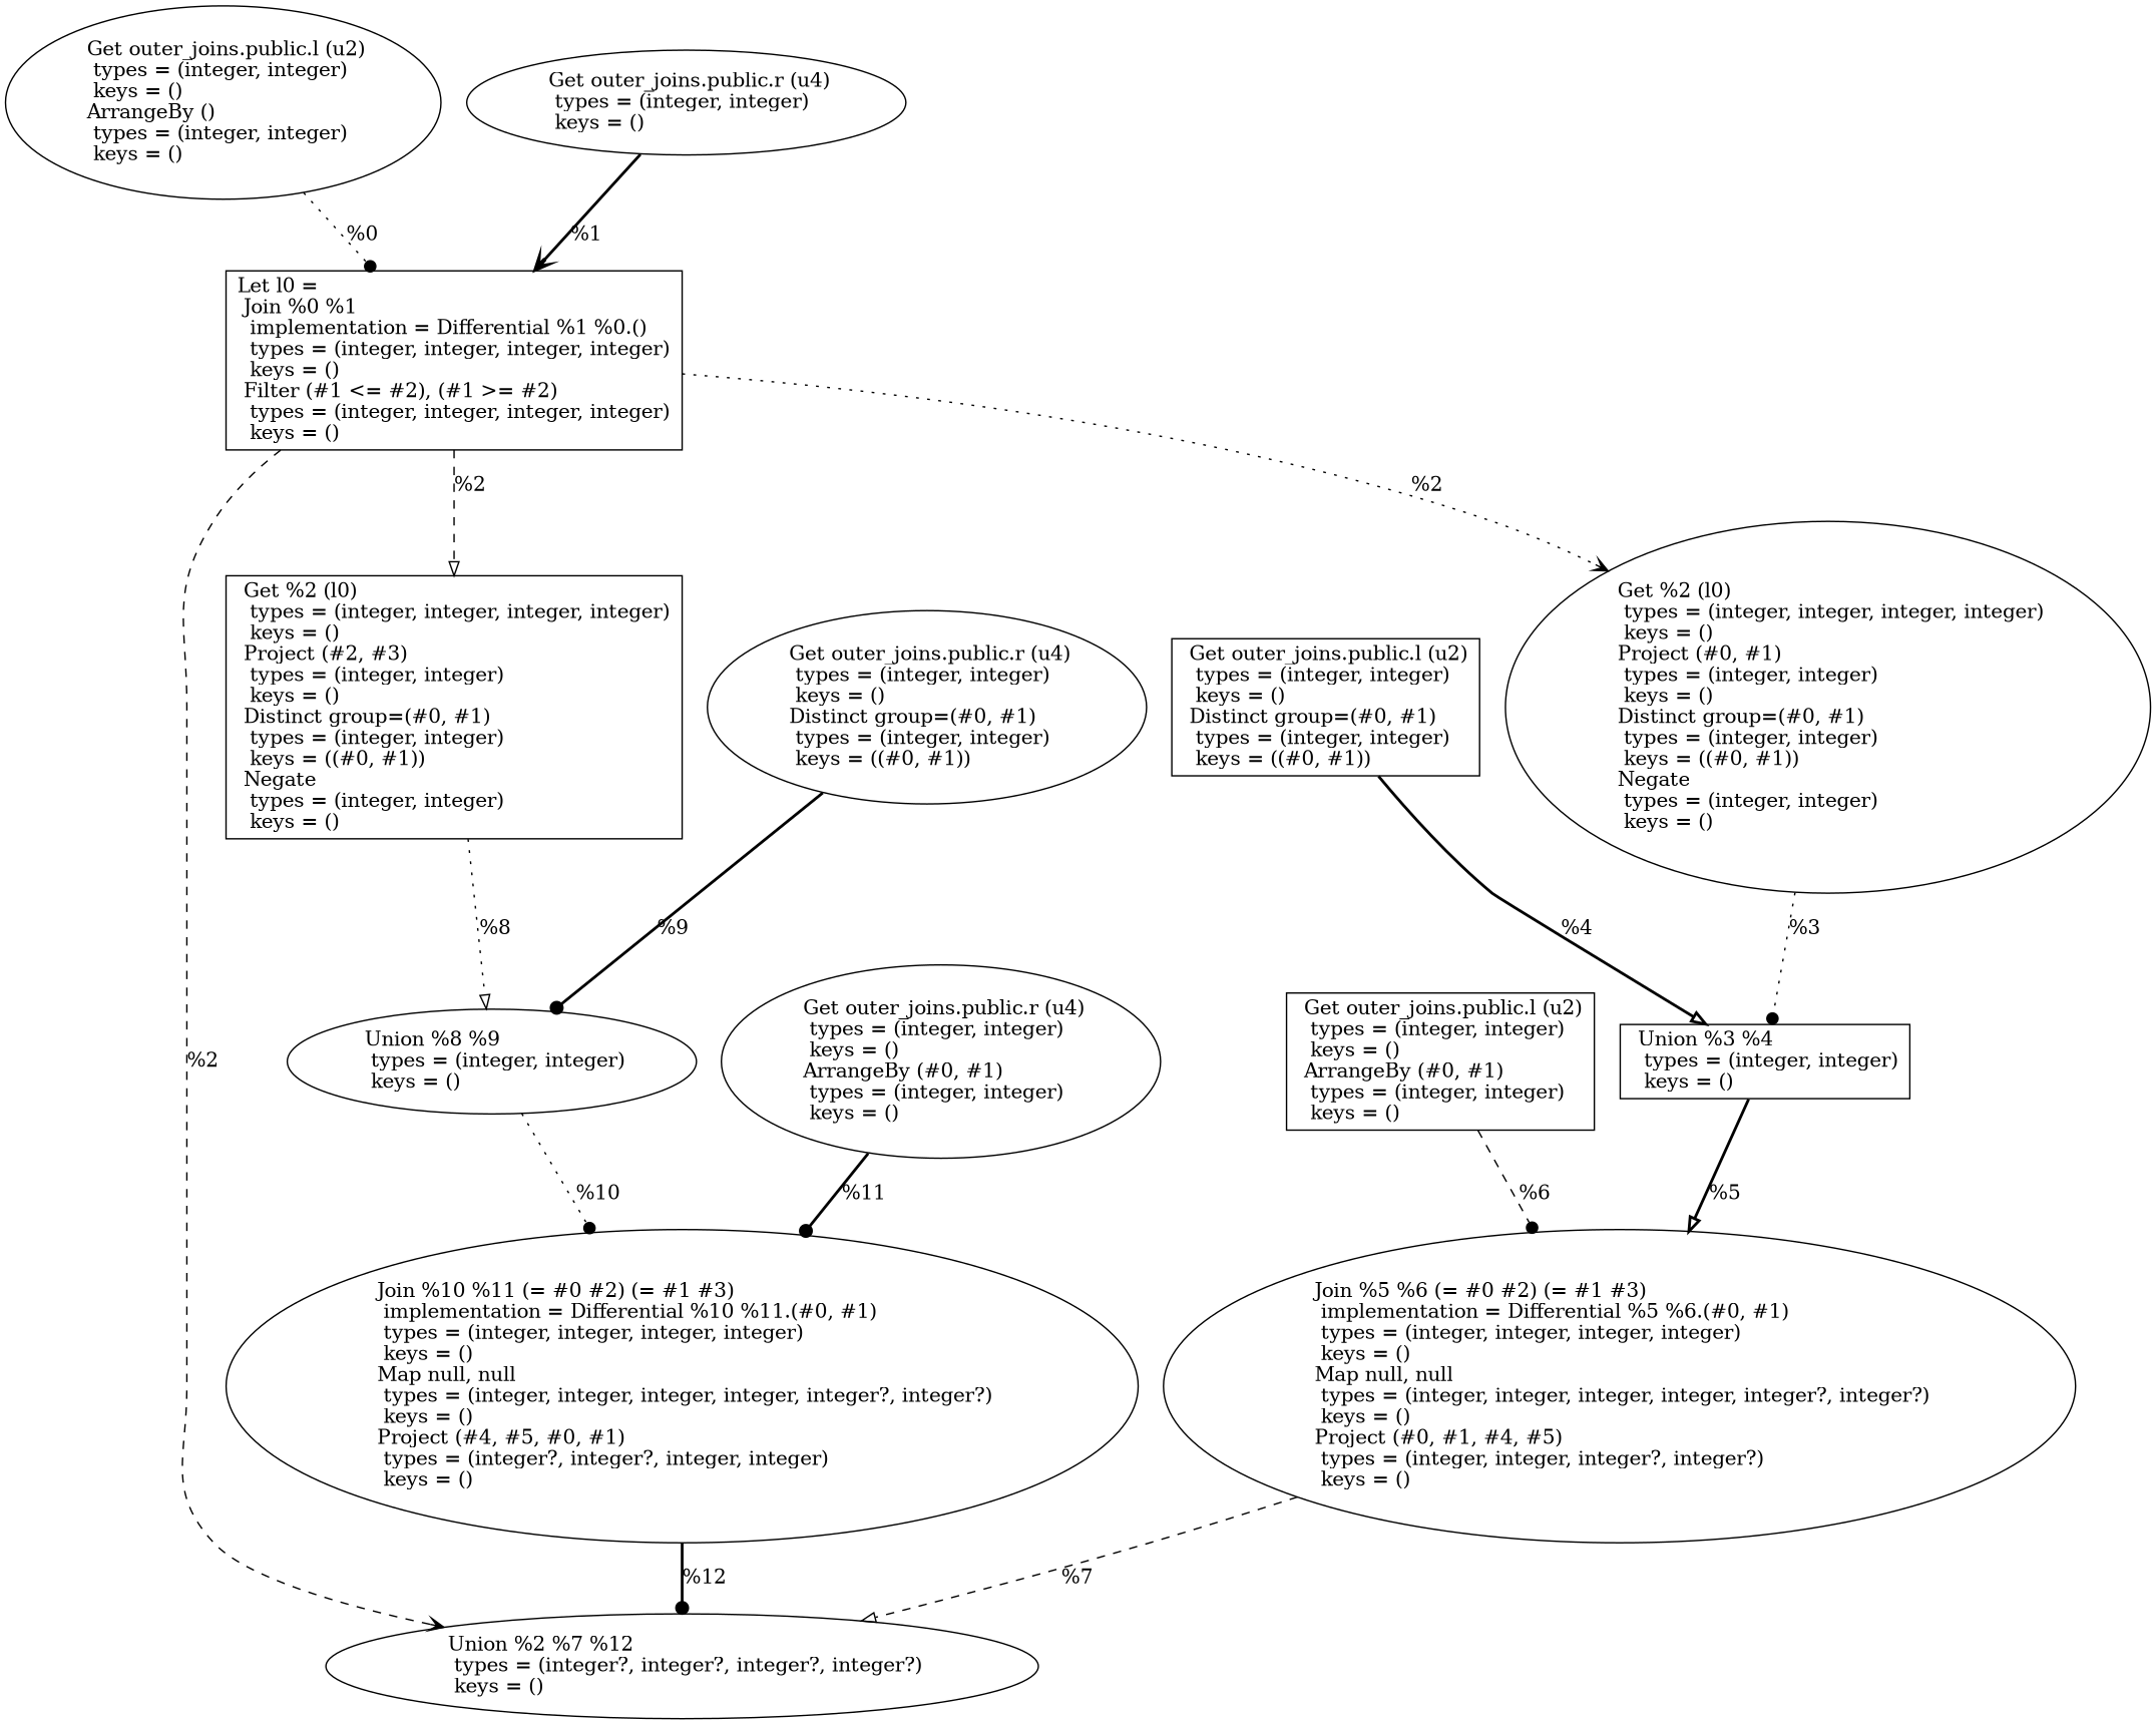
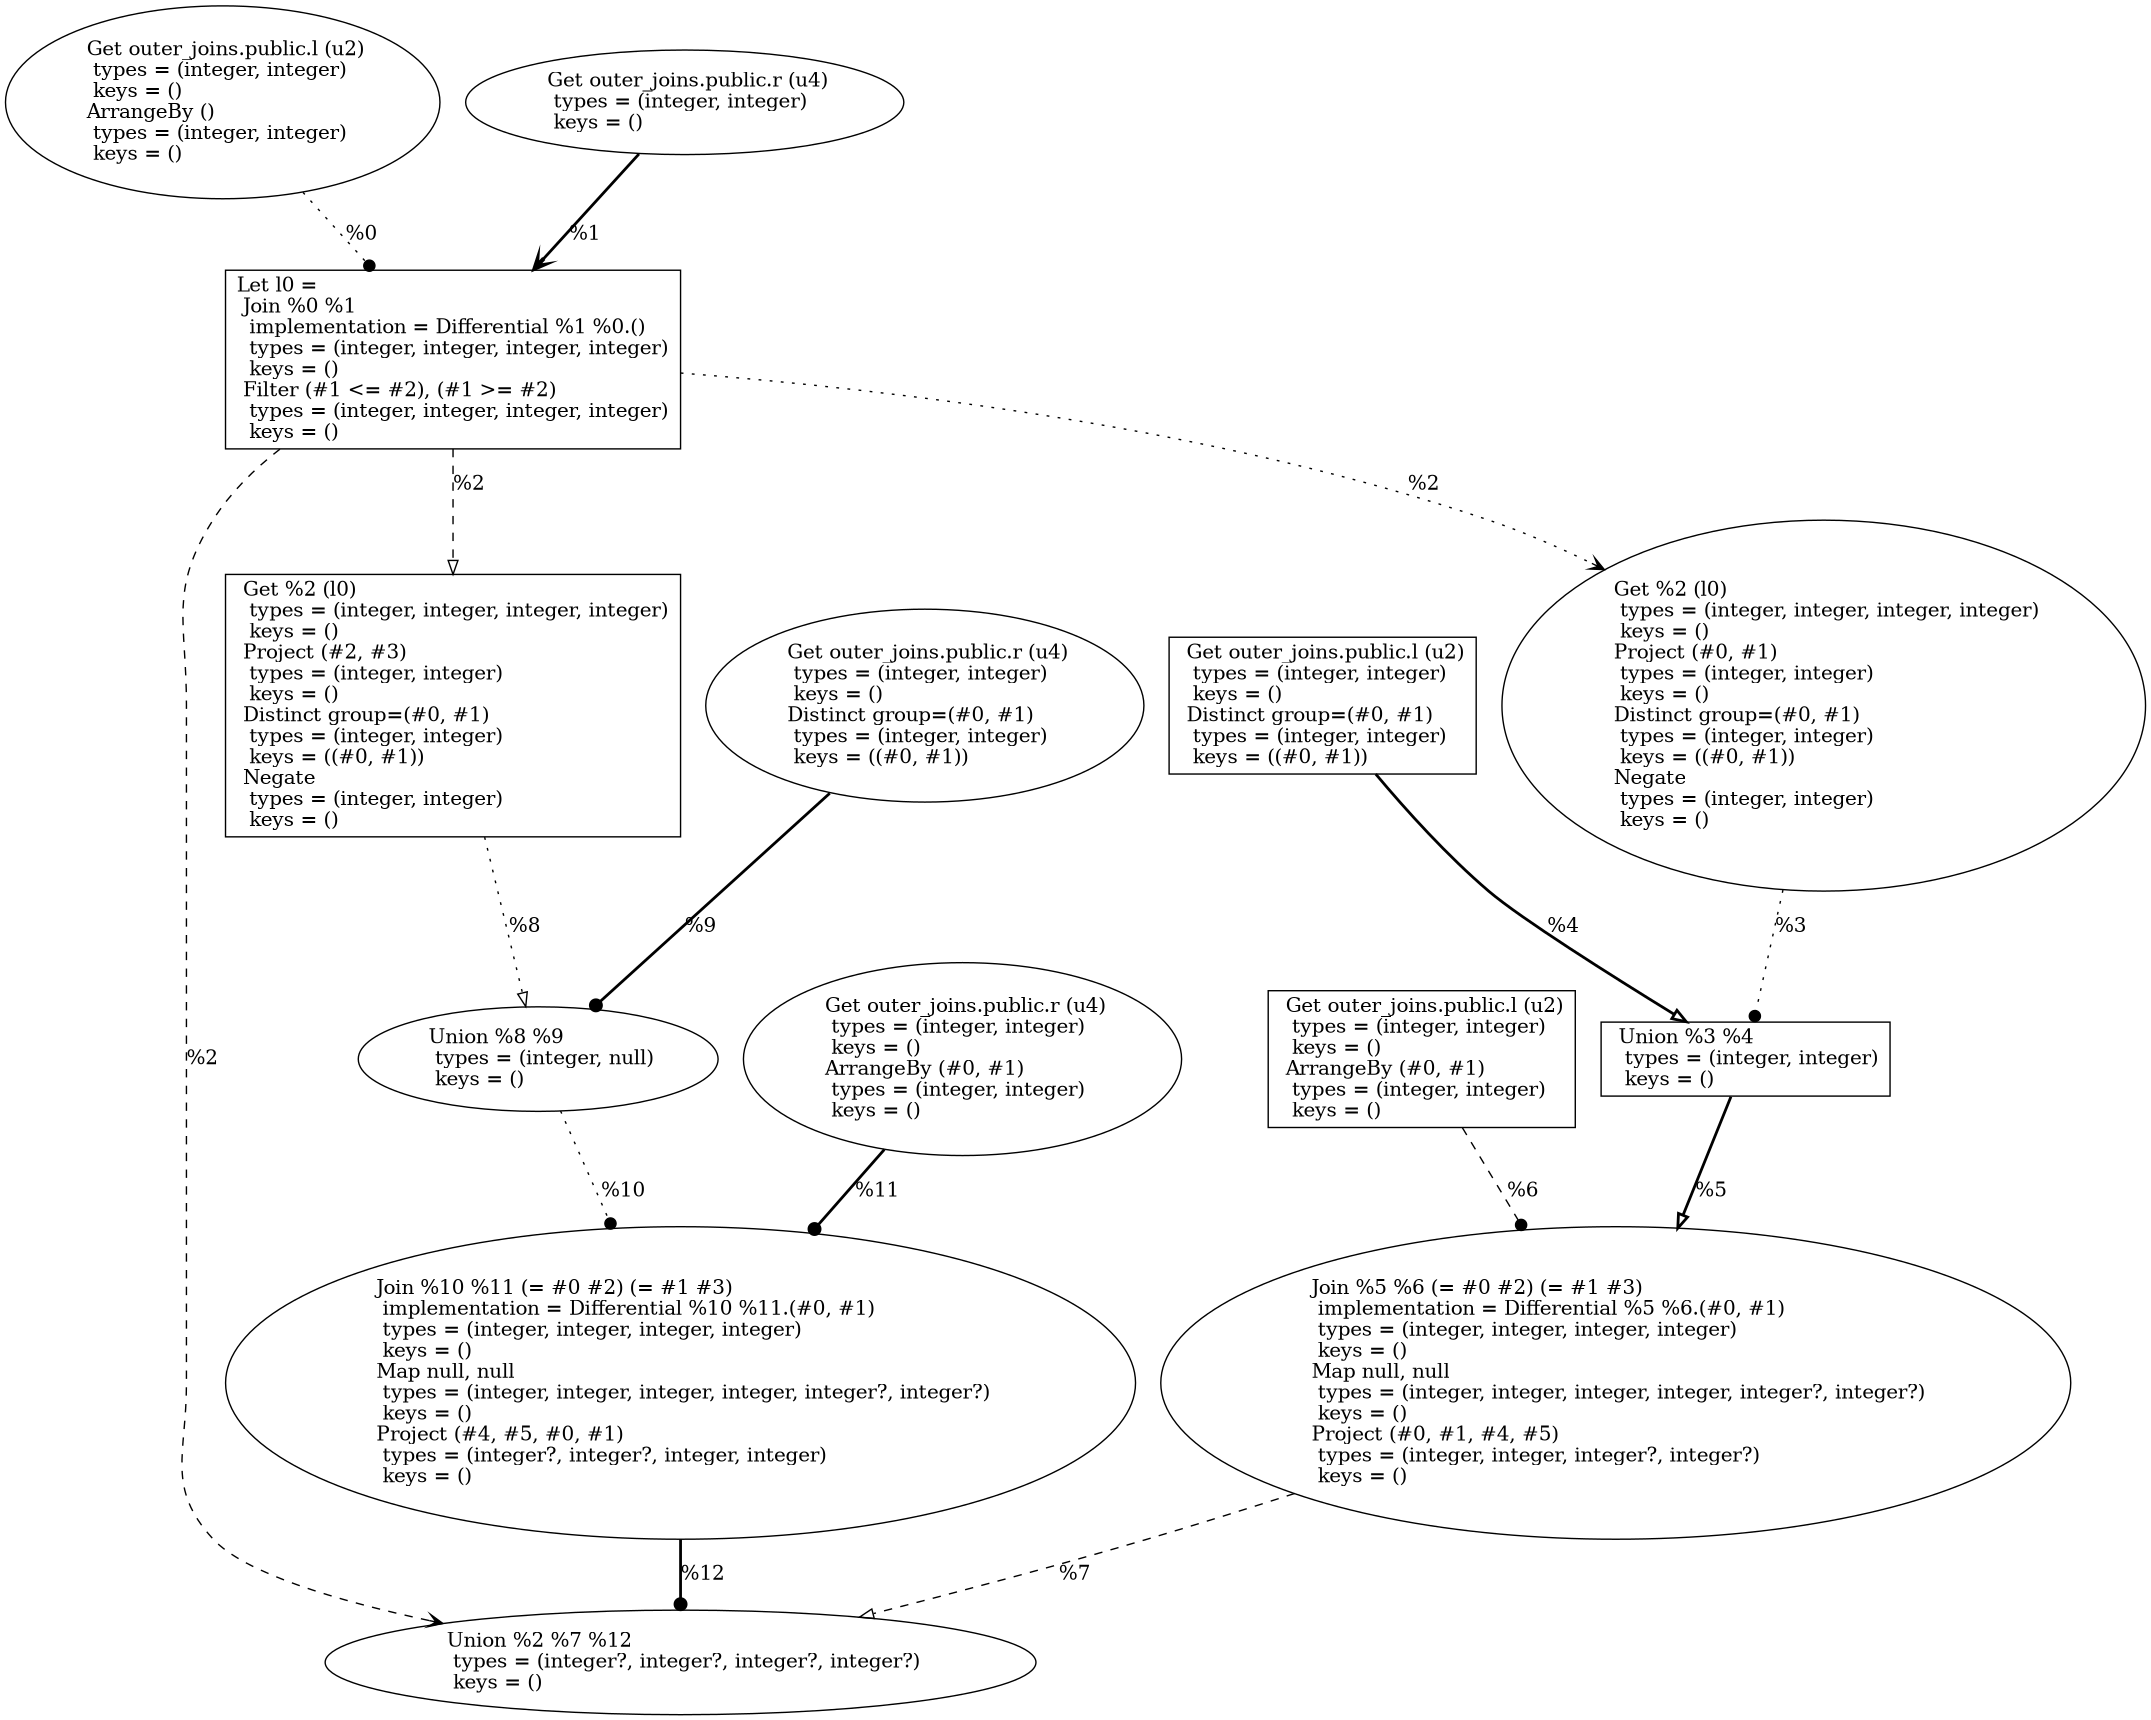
  digraph {
    node [shape=ellipse]
    edge [style=bold arrowhead=dot]
    n1 [label=" Get outer_joins.public.l (u2)\l  types = (integer, integer)\l  keys = ()\l ArrangeBy ()\l  types = (integer, integer)\l  keys = ()\l"]
    n2 [label="Let l0 =\l Join %0 %1\l  implementation = Differential %1 %0.()\l  types = (integer, integer, integer, integer)\l  keys = ()\l Filter (#1 \<= #2), (#1 \>= #2)\l  types = (integer, integer, integer, integer)\l  keys = ()\l" shape=box]
    n3 [label=" Get outer_joins.public.r (u4)\l  types = (integer, integer)\l  keys = ()\l"]
    n4 [label=" Get %2 (l0)\l  types = (integer, integer, integer, integer)\l  keys = ()\l Project (#0, #1)\l  types = (integer, integer)\l  keys = ()\l Distinct group=(#0, #1)\l  types = (integer, integer)\l  keys = ((#0, #1))\l Negate\l  types = (integer, integer)\l  keys = ()\l"]
    n5 [label=" Get %2 (l0)\l  types = (integer, integer, integer, integer)\l  keys = ()\l Project (#2, #3)\l  types = (integer, integer)\l  keys = ()\l Distinct group=(#0, #1)\l  types = (integer, integer)\l  keys = ((#0, #1))\l Negate\l  types = (integer, integer)\l  keys = ()\l" shape=box]
    n6 [label=" Union %2 %7 %12\l  types = (integer?, integer?, integer?, integer?)\l  keys = ()\l"]
    n7 [label=" Union %3 %4\l  types = (integer, integer)\l  keys = ()\l" shape=box]
    n8 [label=" Get outer_joins.public.l (u2)\l  types = (integer, integer)\l  keys = ()\l Distinct group=(#0, #1)\l  types = (integer, integer)\l  keys = ((#0, #1))\l" shape=box]
    n9 [label=" Join %5 %6 (= #0 #2) (= #1 #3)\l  implementation = Differential %5 %6.(#0, #1)\l  types = (integer, integer, integer, integer)\l  keys = ()\l Map null, null\l  types = (integer, integer, integer, integer, integer?, integer?)\l  keys = ()\l Project (#0, #1, #4, #5)\l  types = (integer, integer, integer?, integer?)\l  keys = ()\l"]
    n10 [label=" Get outer_joins.public.l (u2)\l  types = (integer, integer)\l  keys = ()\l ArrangeBy (#0, #1)\l  types = (integer, integer)\l  keys = ()\l" shape=box]
-   n11 [label=" Union %8 %9\l  types = (integer, integer)\l  keys = ()\l"]
+   n11 [label=" Union %8 %9\l  types = (integer, null)\l  keys = ()\l"]
    n12 [label=" Get outer_joins.public.r (u4)\l  types = (integer, integer)\l  keys = ()\l Distinct group=(#0, #1)\l  types = (integer, integer)\l  keys = ((#0, #1))\l"]
    n13 [label=" Join %10 %11 (= #0 #2) (= #1 #3)\l  implementation = Differential %10 %11.(#0, #1)\l  types = (integer, integer, integer, integer)\l  keys = ()\l Map null, null\l  types = (integer, integer, integer, integer, integer?, integer?)\l  keys = ()\l Project (#4, #5, #0, #1)\l  types = (integer?, integer?, integer, integer)\l  keys = ()\l"]
    n14 [label=" Get outer_joins.public.r (u4)\l  types = (integer, integer)\l  keys = ()\l ArrangeBy (#0, #1)\l  types = (integer, integer)\l  keys = ()\l"]
    n1 -> n2 [label="%0\l" style=dotted]
    n2 -> n4 [label="%2\l" style=dotted arrowhead=vee]
    n2 -> n5 [label="%2\l" style=dashed arrowhead=onormal]
    n2 -> n6 [label="%2\l" style=dashed arrowhead=vee]
    n3 -> n2 [label="%1\l" arrowhead=vee]
    n4 -> n7 [label="%3\l" style=dotted]
    n5 -> n11 [label="%8\l" style=dotted arrowhead=onormal]
    n7 -> n9 [label="%5\l" arrowhead=onormal]
    n8 -> n7 [label="%4\l" arrowhead=onormal]
    n9 -> n6 [label="%7\l" style=dashed arrowhead=onormal]
    n10 -> n9 [label="%6\l" style=dashed]
    n11 -> n13 [label="%10\l" style=dotted]
    n12 -> n11 [label="%9\l"]
    n13 -> n6 [label="%12\l"]
    n14 -> n13 [label="%11\l"]
  }
